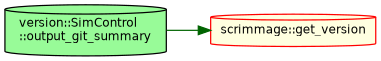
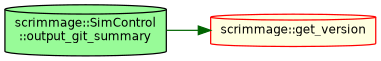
  digraph {
    rankdir=LR
    node [fontname=Helvetica fontsize=10 shape=cylinder style=filled]
-   n1 [color=black fillcolor=palegreen fontcolor=black height=0.2 label="version::SimControl\l::output_git_summary" width=0.4]
+   n1 [color=black fillcolor=palegreen fontcolor=black height=0.2 label="scrimmage::SimControl\l::output_git_summary" width=0.4]
    n2 [color=red fillcolor=lightyellow height=0.2 label="scrimmage::get_version" width=0.4]
    n1 -> n2 [color=darkgreen fontname=Helvetica fontsize=10 labelfontname=Helvetica labelfontsize=10 style=solid]
  }
